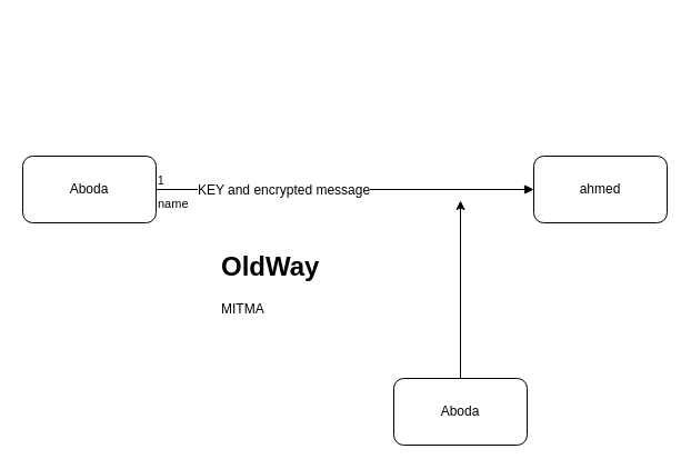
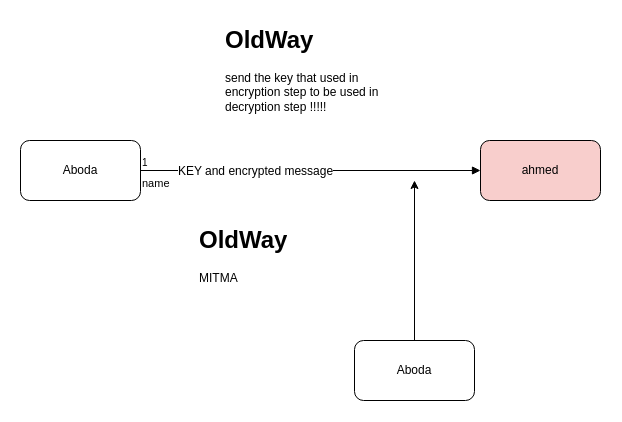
  <mxCell id="0" />
  <mxCell id="1" parent="0" />
  <mxCell id="2" value="Aboda" style="rounded=1;whiteSpace=wrap;html=1;" parent="1" vertex="1"><mxGeometry x="20" y="140" width="120" height="60" as="geometry" /></mxCell>
- <mxCell id="3" value="ahmed" style="rounded=1;whiteSpace=wrap;html=1;" parent="1" vertex="1"><mxGeometry x="480" y="140" width="120" height="60" as="geometry" /></mxCell>
+ <mxCell id="3" value="ahmed" style="rounded=1;whiteSpace=wrap;html=1;fillColor=#f8cecc;" parent="1" vertex="1"><mxGeometry x="480" y="140" width="120" height="60" as="geometry" /></mxCell>
+ <mxCell id="4" value="&lt;h1&gt;OldWay&lt;/h1&gt;&lt;p&gt;send the key that used in encryption step to be used in decryption step !!!!!&lt;/p&gt;" style="text;html=1;strokeColor=none;fillColor=none;spacing=5;spacingTop=-20;whiteSpace=wrap;overflow=hidden;rounded=0;" parent="1" vertex="1"><mxGeometry x="220" y="20" width="190" height="120" as="geometry" /></mxCell>
  <mxCell id="5" value="&lt;h1&gt;OldWay&lt;/h1&gt;&lt;p&gt;MITMA&lt;/p&gt;" style="text;html=1;strokeColor=none;fillColor=none;spacing=5;spacingTop=-20;whiteSpace=wrap;overflow=hidden;rounded=0;" parent="1" vertex="1"><mxGeometry x="194" y="220" width="96" height="80" as="geometry" /></mxCell>
  <mxCell id="6" value="name" style="endArrow=block;endFill=1;html=1;edgeStyle=orthogonalEdgeStyle;align=left;verticalAlign=top;exitX=1;exitY=0.5;exitDx=0;exitDy=0;entryX=0;entryY=0.5;entryDx=0;entryDy=0;" parent="1" source="2" target="3" edge="1"><mxGeometry x="-1" relative="1" as="geometry"><mxPoint x="20" y="370" as="sourcePoint" /><mxPoint x="180" y="370" as="targetPoint" /></mxGeometry></mxCell>
  <mxCell id="7" value="1" style="resizable=0;html=1;align=left;verticalAlign=bottom;labelBackgroundColor=#ffffff;fontSize=10;" parent="6" connectable="0" vertex="1"><mxGeometry x="-1" relative="1" as="geometry" /></mxCell>
  <mxCell id="8" value="KEY and encrypted message" style="text;html=1;resizable=0;points=[];align=center;verticalAlign=middle;labelBackgroundColor=#ffffff;" parent="6" vertex="1" connectable="0"><mxGeometry x="-0.323" relative="1" as="geometry"><mxPoint x="-1" as="offset" /></mxGeometry></mxCell>
  <mxCell id="9" style="edgeStyle=orthogonalEdgeStyle;rounded=0;orthogonalLoop=1;jettySize=auto;html=1;" parent="1" source="10" edge="1"><mxGeometry relative="1" as="geometry"><mxPoint x="414" y="180" as="targetPoint" /></mxGeometry></mxCell>
  <mxCell id="10" value="Aboda" style="rounded=1;whiteSpace=wrap;html=1;" parent="1" vertex="1"><mxGeometry x="354" y="340" width="120" height="60" as="geometry" /></mxCell>
